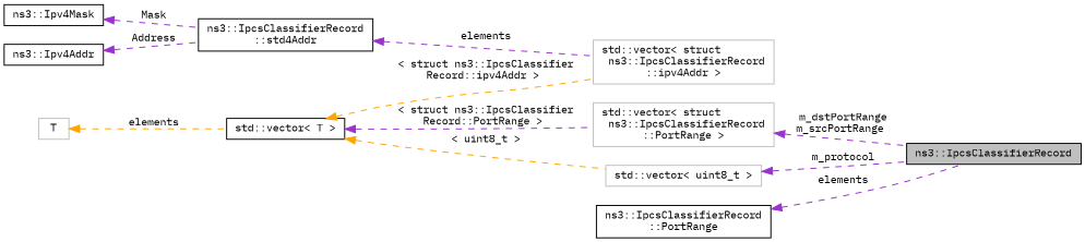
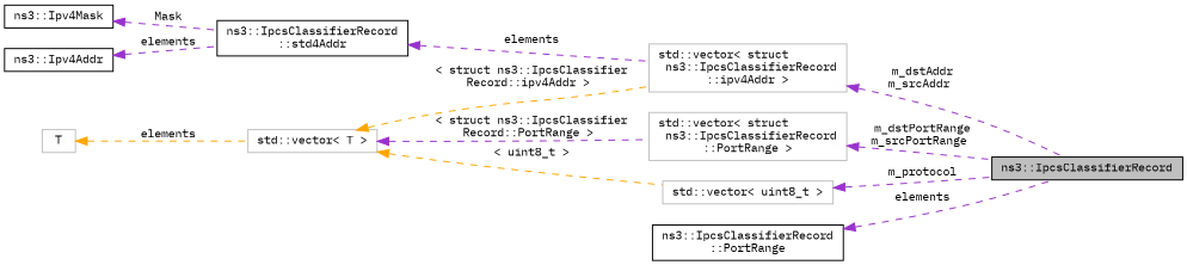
  digraph {
    fontname="IBM Plex Mono"
    rankdir=LR
    node [color=black fillcolor=white fontname="IBM Plex Mono" fontsize=10 shape=record style=filled]
    edge [color=darkorchid3 dir=back fontname="IBM Plex Mono" fontsize=10 labelfontname=Helvetica labelfontsize=10 style=dashed]
    n1 [fillcolor=grey75 fontcolor=black height=0.2 label="ns3::IpcsClassifierRecord" width=0.4]
    n2 [color=grey75 height=0.2 label="std::vector\< struct\l ns3::IpcsClassifierRecord\l::PortRange \>" width=0.4]
    n3 [height=0.2 label="ns3::IpcsClassifierRecord\l::PortRange" width=0.4]
-   n4 [height=0.2 label="std::vector\< T \>" width=0.4]
+   n4 [color=grey75 height=0.2 label="std::vector\< T \>" width=0.4]
    n5 [color=grey75 height=0.2 label="std::vector\< uint8_t \>" width=0.4]
    n6 [color=grey75 height=0.2 label="std::vector\< struct\l ns3::IpcsClassifierRecord\l::ipv4Addr \>" width=0.4]
    n7 [color=grey75 height=0.2 label=T width=0.4]
    n8 [height=0.2 label="ns3::IpcsClassifierRecord\l::std4Addr" width=0.4]
    n9 [height=0.2 label="ns3::Ipv4Mask" width=0.4]
    n10 [height=0.2 label="ns3::Ipv4Addr" width=0.4]
    n2 -> n1 [label=" m_dstPortRange\nm_srcPortRange"]
    n3 -> n1 [label=" elements"]
    n4 -> n2 [label=" \< struct ns3::IpcsClassifier\lRecord::PortRange \>"]
    n4 -> n5 [color=orange label=" \< uint8_t \>"]
    n4 -> n6 [color=orange label=" \< struct ns3::IpcsClassifier\lRecord::ipv4Addr \>"]
    n5 -> n1 [label=" m_protocol"]
+   n6 -> n1 [label=" m_dstAddr\nm_srcAddr"]
    n7 -> n4 [color=orange label=" elements"]
    n8 -> n6 [label=" elements"]
    n9 -> n8 [label=" Mask"]
-   n10 -> n8 [label=" Address"]
+   n10 -> n8 [label=" elements"]
  }
